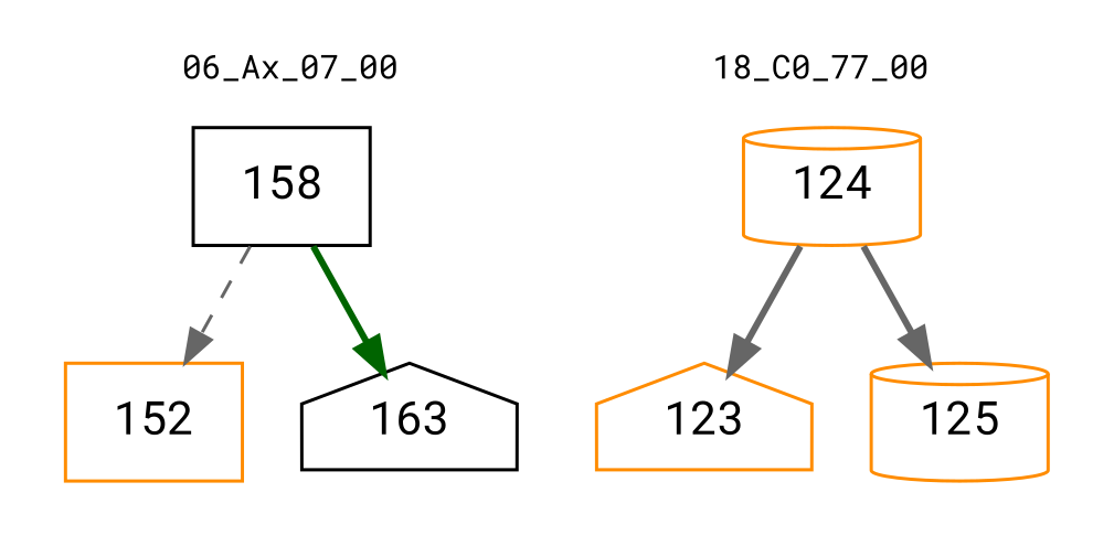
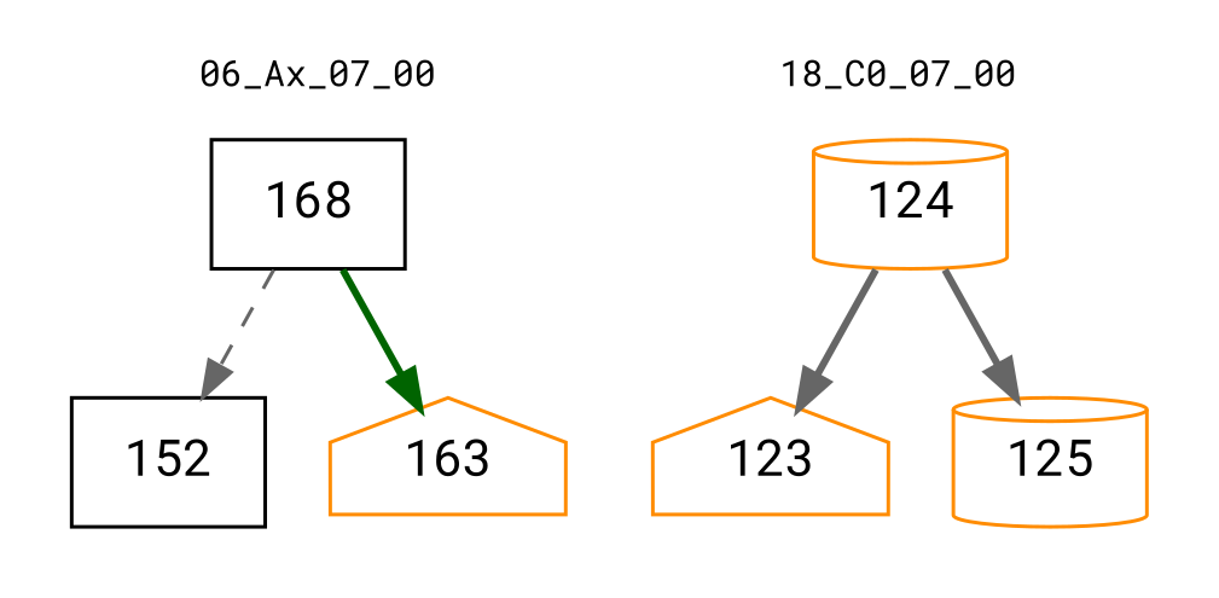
  digraph {
    fontname="Roboto Mono"
    node [color=darkorange fontname="Roboto Mono" shape=box]
    edge [color=gray40 fontname="Roboto Mono" style=bold]
-   n1 [color=black label=158]
-   n2 [label=152]
-   n3 [color=black label=163 shape=house]
+   n1 [color=black label=168]
+   n2 [color=black label=152]
+   n3 [label=163 shape=house]
    n4 [label=124 shape=cylinder]
    n5 [label=123 shape=house]
    n6 [label=125 shape=cylinder]
    subgraph cluster_1 {
      color=white
      fontsize=10
      label="06_Ax_07_00"
      n1
      n2
      n3
    }
    subgraph cluster_2 {
      color=white
      fontsize=10
-     label="18_C0_77_00"
+     label="18_C0_07_00"
      n4
      n5
      n6
    }
    n1 -> n2 [style=dashed]
    n1 -> n3 [color=darkgreen]
    n4 -> n5
    n4 -> n6
  }
